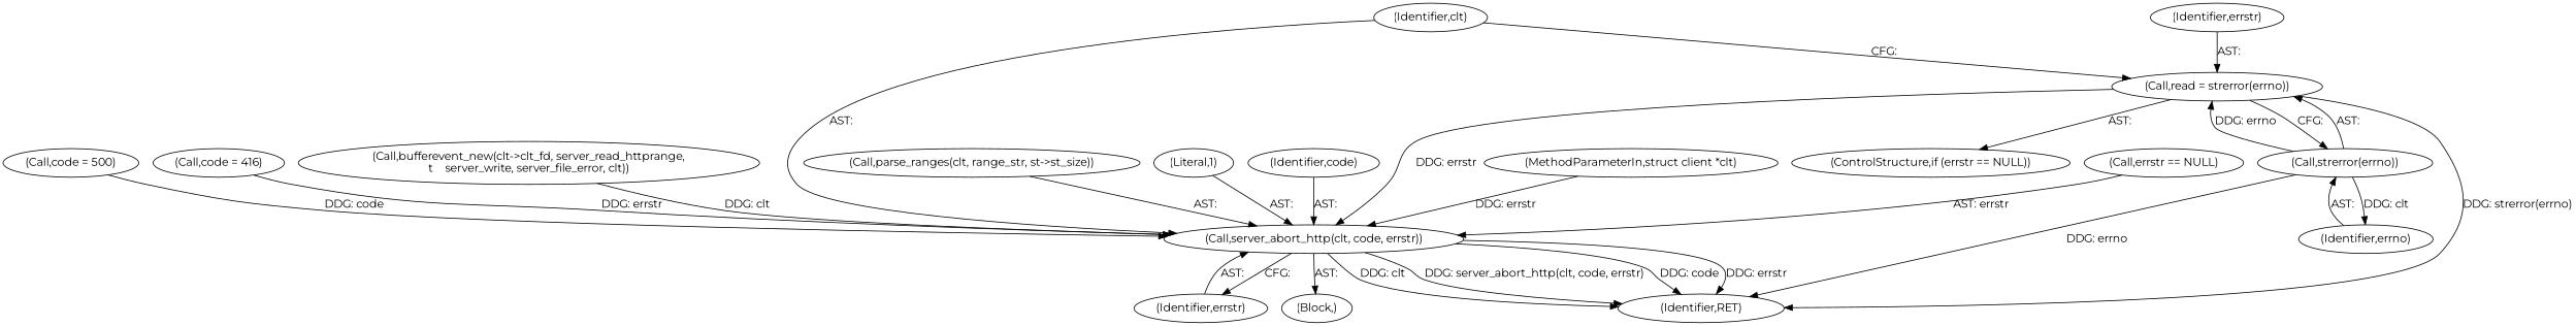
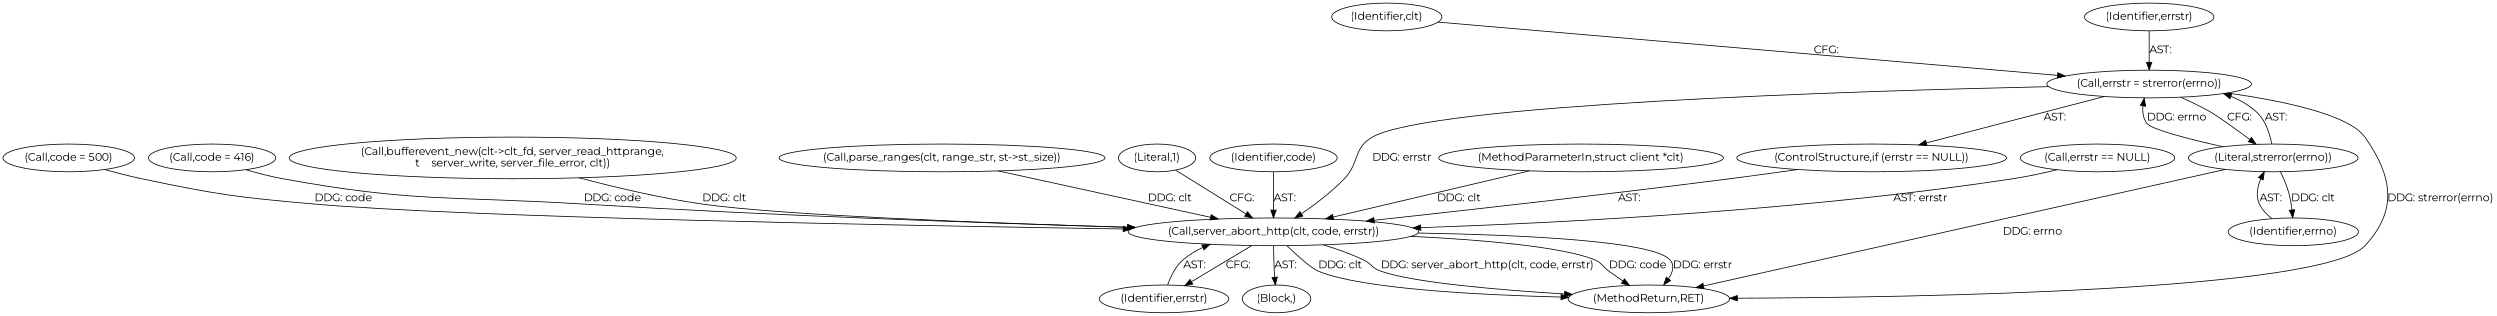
  digraph {
    fontname=Montserrat
    node [fontname=Montserrat]
    edge [fontname=Montserrat]
-   n1 [label="(Call,read = strerror(errno))"]
-   n2 [label="(Call,strerror(errno))"]
+   n1 [label="(Call,errstr = strerror(errno))"]
+   n2 [label="(Literal,strerror(errno))"]
    n3 [label="(Call,server_abort_http(clt, code, errstr))"]
-   n4 [label="(Identifier,RET)"]
+   n4 [label="(MethodReturn,RET)"]
    n5 [label="(ControlStructure,if (errstr == NULL))"]
    n6 [label="(Identifier,errno)"]
    n7 [label="(Identifier,errstr)"]
    n8 [label="(Block,)"]
    n9 [label="(Call,parse_ranges(clt, range_str, st->st_size))"]
    n10 [label="(Literal,1)"]
    n11 [label="(Identifier,errstr)"]
    n12 [label="(Identifier,code)"]
    n13 [label="(MethodParameterIn,struct client *clt)"]
    n14 [label="(Call,code = 500)"]
    n15 [label="(Call,code = 416)"]
    n16 [label="(Call,bufferevent_new(clt->clt_fd, server_read_httprange,\n\t    server_write, server_file_error, clt))"]
    n17 [label="(Identifier,clt)"]
    n18 [label="(Call,errstr == NULL)"]
    n1 -> n2 [label="CFG: "]
    n1 -> n3 [label="DDG: errstr"]
    n1 -> n4 [label="DDG: strerror(errno)"]
    n1 -> n5 [label="AST: "]
    n2 -> n1 [label="AST: "]
    n2 -> n1 [label="DDG: errno"]
    n2 -> n4 [label="DDG: errno"]
    n2 -> n6 [label="DDG: clt"]
    n3 -> n4 [label="DDG: errstr"]
    n3 -> n4 [label="DDG: clt"]
    n3 -> n4 [label="DDG: server_abort_http(clt, code, errstr)"]
    n3 -> n4 [label="DDG: code"]
    n3 -> n7 [label="CFG: "]
    n3 -> n8 [label="AST: "]
    n6 -> n2 [label="AST: "]
    n7 -> n3 [label="AST: "]
-   n9 -> n3 [label="AST: "]
-   n10 -> n3 [label="AST: "]
+   n9 -> n3 [label="DDG: clt"]
+   n10 -> n3 [label="CFG: "]
    n11 -> n1 [label="AST: "]
    n12 -> n3 [label="AST: "]
-   n13 -> n3 [label="DDG: errstr"]
+   n13 -> n3 [label="DDG: clt"]
    n14 -> n3 [label="DDG: code"]
-   n15 -> n3 [label="DDG: errstr"]
+   n15 -> n3 [label="DDG: code"]
    n16 -> n3 [label="DDG: clt"]
    n17 -> n1 [label="CFG: "]
-   n17 -> n3 [label="AST: "]
+   n5 -> n3 [label="AST: "]
    n18 -> n3 [label="AST: errstr"]
  }
